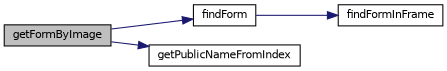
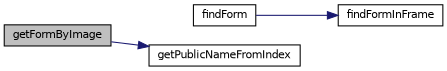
  digraph {
    rankdir=LR
    node [color=black fillcolor=white fontname=Helvetica fontsize=10 shape=record style=filled]
    edge [color=midnightblue fontname=Helvetica fontsize=10 labelfontname=Helvetica labelfontsize=10 style=solid]
    n1 [fillcolor=grey75 fontcolor=black height=0.2 label=getFormByImage width=0.4]
    n2 [height=0.2 label=findForm width=0.4]
    n3 [height=0.2 label=getPublicNameFromIndex width=0.4]
    n4 [height=0.2 label=findFormInFrame width=0.4]
-   n1 -> n2
    n1 -> n3
    n2 -> n4
  }
